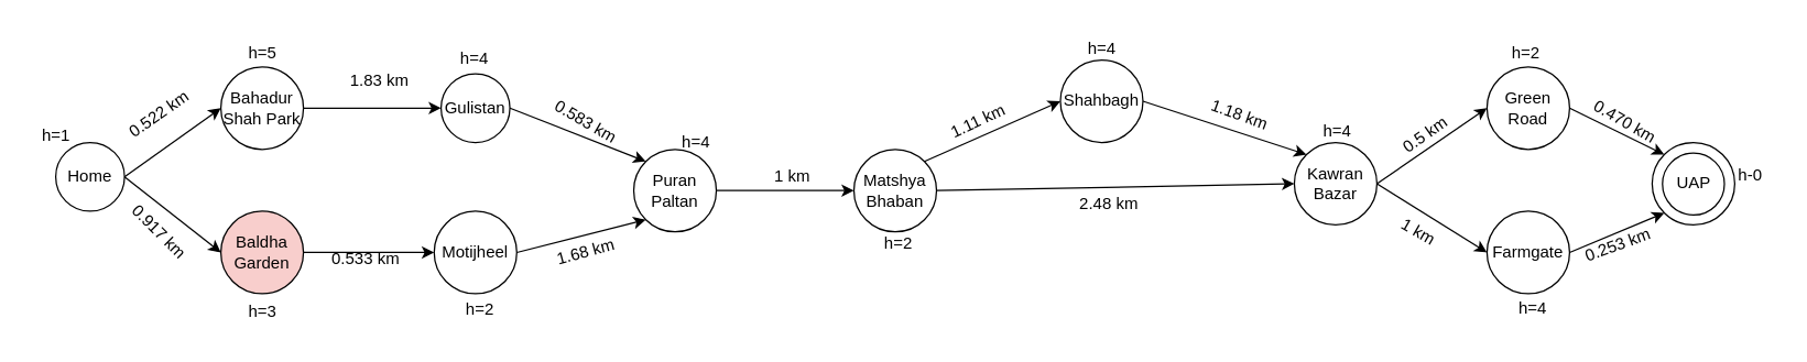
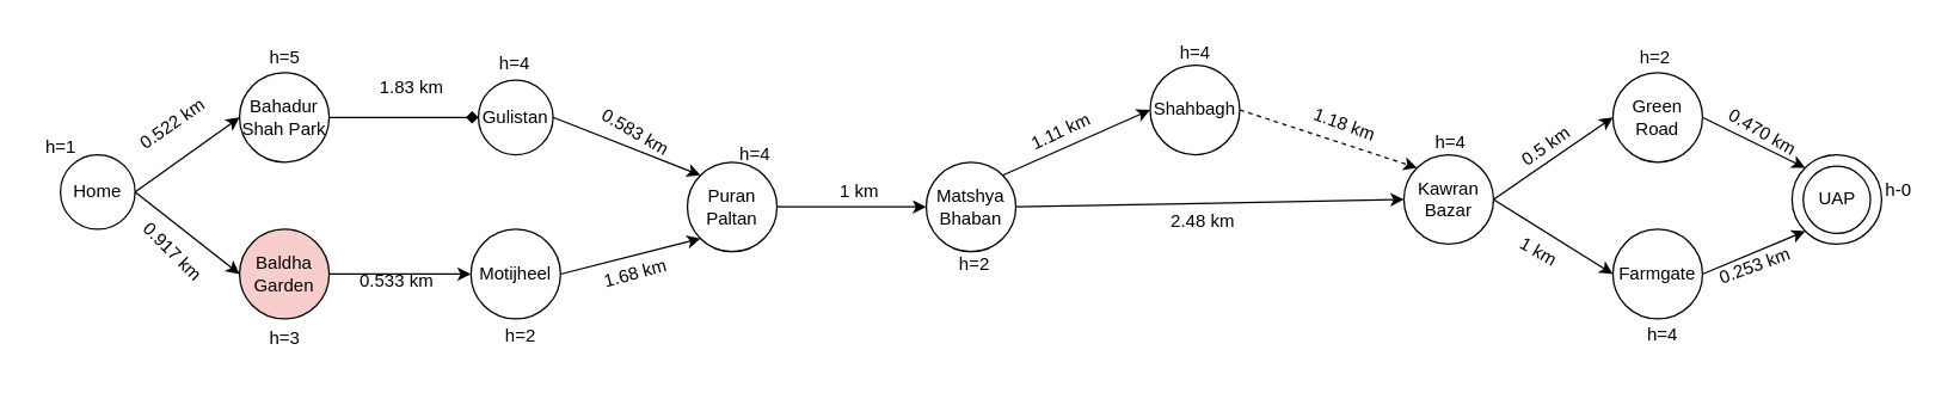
  <mxCell id="0" />
  <mxCell id="1" parent="0" />
  <mxCell id="2" value="Home" style="ellipse;whiteSpace=wrap;html=1;aspect=fixed;" vertex="1" parent="1"><mxGeometry x="40" y="103" width="50" height="50" as="geometry" /></mxCell>
  <mxCell id="3" value="Bahadur Shah Park" style="ellipse;whiteSpace=wrap;html=1;aspect=fixed;" vertex="1" parent="1"><mxGeometry x="160" y="48" width="60" height="60" as="geometry" /></mxCell>
  <mxCell id="4" value="Baldha Garden" style="ellipse;whiteSpace=wrap;html=1;aspect=fixed;fillColor=#f8cecc;" vertex="1" parent="1"><mxGeometry x="160" y="153" width="60" height="60" as="geometry" /></mxCell>
  <mxCell id="5" value="Gulistan" style="ellipse;whiteSpace=wrap;html=1;aspect=fixed;" vertex="1" parent="1"><mxGeometry x="320" y="53" width="50" height="50" as="geometry" /></mxCell>
  <mxCell id="6" value="Motijheel" style="ellipse;whiteSpace=wrap;html=1;aspect=fixed;" vertex="1" parent="1"><mxGeometry x="315" y="153" width="60" height="60" as="geometry" /></mxCell>
  <mxCell id="7" value="Puran Paltan" style="ellipse;whiteSpace=wrap;html=1;aspect=fixed;" vertex="1" parent="1"><mxGeometry x="460" y="108" width="60" height="60" as="geometry" /></mxCell>
  <mxCell id="8" value="Matshya Bhaban" style="ellipse;whiteSpace=wrap;html=1;aspect=fixed;" vertex="1" parent="1"><mxGeometry x="620" y="108" width="60" height="60" as="geometry" /></mxCell>
  <mxCell id="9" value="Shahbagh" style="ellipse;whiteSpace=wrap;html=1;aspect=fixed;" vertex="1" parent="1"><mxGeometry x="770" y="43" width="60" height="60" as="geometry" /></mxCell>
  <mxCell id="10" value="Kawran Bazar" style="ellipse;whiteSpace=wrap;html=1;aspect=fixed;" vertex="1" parent="1"><mxGeometry x="940" y="103" width="60" height="60" as="geometry" /></mxCell>
  <mxCell id="11" value="Green Road" style="ellipse;whiteSpace=wrap;html=1;aspect=fixed;" vertex="1" parent="1"><mxGeometry x="1080" y="48" width="60" height="60" as="geometry" /></mxCell>
  <mxCell id="12" value="Farmgate" style="ellipse;whiteSpace=wrap;html=1;aspect=fixed;" vertex="1" parent="1"><mxGeometry x="1080" y="153" width="60" height="60" as="geometry" /></mxCell>
  <mxCell id="13" value="" style="group" connectable="0" vertex="1" parent="1"><mxGeometry x="1200" y="103" width="60" height="70" as="geometry" /></mxCell>
  <mxCell id="14" value="" style="ellipse;whiteSpace=wrap;html=1;aspect=fixed;" vertex="1" parent="13"><mxGeometry width="60" height="60" as="geometry" /></mxCell>
  <mxCell id="15" value="UAP" style="ellipse;whiteSpace=wrap;html=1;aspect=fixed;fontStyle=0" vertex="1" parent="13"><mxGeometry x="7.5" y="7.75" width="45" height="45" as="geometry" /></mxCell>
  <mxCell id="16" value="" style="endArrow=classic;html=1;rounded=0;exitX=1;exitY=0.5;exitDx=0;exitDy=0;entryX=0;entryY=0.5;entryDx=0;entryDy=0;" edge="1" parent="1" source="2" target="3"><mxGeometry width="50" height="50" relative="1" as="geometry"><mxPoint x="280" y="73" as="sourcePoint" /><mxPoint x="330" y="23" as="targetPoint" /></mxGeometry></mxCell>
  <mxCell id="17" value="" style="endArrow=classic;html=1;rounded=0;exitX=1;exitY=0.5;exitDx=0;exitDy=0;entryX=0;entryY=0.5;entryDx=0;entryDy=0;" edge="1" parent="1" source="2" target="4"><mxGeometry width="50" height="50" relative="1" as="geometry"><mxPoint x="280" y="73" as="sourcePoint" /><mxPoint x="330" y="23" as="targetPoint" /></mxGeometry></mxCell>
- <mxCell id="18" value="" style="endArrow=classic;html=1;rounded=0;exitX=1;exitY=0.5;exitDx=0;exitDy=0;entryX=0;entryY=0.5;entryDx=0;entryDy=0;" edge="1" parent="1" source="3" target="5"><mxGeometry width="50" height="50" relative="1" as="geometry"><mxPoint x="280" y="73" as="sourcePoint" /><mxPoint x="330" y="23" as="targetPoint" /></mxGeometry></mxCell>
+ <mxCell id="18" value="" style="endArrow=diamond;html=1;rounded=0;exitX=1;exitY=0.5;exitDx=0;exitDy=0;entryX=0;entryY=0.5;entryDx=0;entryDy=0;" edge="1" parent="1" source="3" target="5"><mxGeometry width="50" height="50" relative="1" as="geometry"><mxPoint x="280" y="73" as="sourcePoint" /><mxPoint x="330" y="23" as="targetPoint" /></mxGeometry></mxCell>
  <mxCell id="19" value="" style="endArrow=classic;html=1;rounded=0;exitX=1;exitY=0.5;exitDx=0;exitDy=0;entryX=0;entryY=0.5;entryDx=0;entryDy=0;" edge="1" parent="1" source="4" target="6"><mxGeometry width="50" height="50" relative="1" as="geometry"><mxPoint x="280" y="73" as="sourcePoint" /><mxPoint x="330" y="23" as="targetPoint" /></mxGeometry></mxCell>
  <mxCell id="20" value="" style="endArrow=classic;html=1;rounded=0;exitX=1;exitY=0.5;exitDx=0;exitDy=0;entryX=0;entryY=1;entryDx=0;entryDy=0;" edge="1" parent="1" source="6" target="7"><mxGeometry width="50" height="50" relative="1" as="geometry"><mxPoint x="280" y="73" as="sourcePoint" /><mxPoint x="330" y="23" as="targetPoint" /></mxGeometry></mxCell>
  <mxCell id="21" value="" style="endArrow=classic;html=1;rounded=0;exitX=1;exitY=0.5;exitDx=0;exitDy=0;entryX=0;entryY=0;entryDx=0;entryDy=0;" edge="1" parent="1" source="5" target="7"><mxGeometry width="50" height="50" relative="1" as="geometry"><mxPoint x="280" y="73" as="sourcePoint" /><mxPoint x="330" y="23" as="targetPoint" /></mxGeometry></mxCell>
  <mxCell id="22" value="" style="endArrow=classic;html=1;rounded=0;exitX=1;exitY=0.5;exitDx=0;exitDy=0;entryX=0;entryY=0.5;entryDx=0;entryDy=0;" edge="1" parent="1" source="7" target="8"><mxGeometry width="50" height="50" relative="1" as="geometry"><mxPoint x="280" y="73" as="sourcePoint" /><mxPoint x="330" y="23" as="targetPoint" /></mxGeometry></mxCell>
  <mxCell id="23" value="" style="endArrow=classic;html=1;rounded=0;exitX=1;exitY=0.5;exitDx=0;exitDy=0;entryX=0;entryY=0.5;entryDx=0;entryDy=0;" edge="1" parent="1" source="8" target="10"><mxGeometry width="50" height="50" relative="1" as="geometry"><mxPoint x="690" y="73" as="sourcePoint" /><mxPoint x="780" y="173" as="targetPoint" /></mxGeometry></mxCell>
- <mxCell id="24" value="" style="endArrow=classic;html=1;rounded=0;exitX=1;exitY=0.5;exitDx=0;exitDy=0;entryX=0;entryY=0;entryDx=0;entryDy=0;" edge="1" parent="1" source="9" target="10"><mxGeometry width="50" height="50" relative="1" as="geometry"><mxPoint x="690" y="73" as="sourcePoint" /><mxPoint x="740" y="23" as="targetPoint" /></mxGeometry></mxCell>
+ <mxCell id="24" value="" style="endArrow=classic;html=1;rounded=0;exitX=1;exitY=0.5;exitDx=0;exitDy=0;entryX=0;entryY=0;entryDx=0;entryDy=0;dashed=1;" edge="1" parent="1" source="9" target="10"><mxGeometry width="50" height="50" relative="1" as="geometry"><mxPoint x="690" y="73" as="sourcePoint" /><mxPoint x="740" y="23" as="targetPoint" /></mxGeometry></mxCell>
  <mxCell id="25" value="" style="endArrow=classic;html=1;rounded=0;exitX=1;exitY=0.5;exitDx=0;exitDy=0;entryX=0;entryY=0.5;entryDx=0;entryDy=0;" edge="1" parent="1" source="10" target="11"><mxGeometry width="50" height="50" relative="1" as="geometry"><mxPoint x="940" y="73" as="sourcePoint" /><mxPoint x="990" y="23" as="targetPoint" /></mxGeometry></mxCell>
  <mxCell id="26" value="" style="endArrow=classic;html=1;rounded=0;exitX=1;exitY=0.5;exitDx=0;exitDy=0;entryX=0;entryY=0.5;entryDx=0;entryDy=0;" edge="1" parent="1" source="10" target="12"><mxGeometry width="50" height="50" relative="1" as="geometry"><mxPoint x="940" y="73" as="sourcePoint" /><mxPoint x="990" y="23" as="targetPoint" /></mxGeometry></mxCell>
  <mxCell id="27" value="" style="endArrow=classic;html=1;rounded=0;exitX=1;exitY=0.5;exitDx=0;exitDy=0;entryX=0;entryY=0;entryDx=0;entryDy=0;" edge="1" parent="1" source="11" target="14"><mxGeometry width="50" height="50" relative="1" as="geometry"><mxPoint x="940" y="73" as="sourcePoint" /><mxPoint x="990" y="23" as="targetPoint" /></mxGeometry></mxCell>
  <mxCell id="28" value="" style="endArrow=classic;html=1;rounded=0;exitX=1;exitY=0.5;exitDx=0;exitDy=0;entryX=0;entryY=1;entryDx=0;entryDy=0;" edge="1" parent="1" source="12" target="14"><mxGeometry width="50" height="50" relative="1" as="geometry"><mxPoint x="940" y="73" as="sourcePoint" /><mxPoint x="990" y="23" as="targetPoint" /></mxGeometry></mxCell>
  <mxCell id="29" value="" style="endArrow=classic;html=1;rounded=0;exitX=1;exitY=0;exitDx=0;exitDy=0;entryX=0;entryY=0.5;entryDx=0;entryDy=0;" edge="1" parent="1" source="8" target="9"><mxGeometry width="50" height="50" relative="1" as="geometry"><mxPoint x="730" y="73" as="sourcePoint" /><mxPoint x="780" y="23" as="targetPoint" /></mxGeometry></mxCell>
  <mxCell id="30" value="0.522 km" style="text;html=1;align=center;verticalAlign=middle;resizable=0;points=[];autosize=1;strokeColor=none;fillColor=none;rotation=-35;" vertex="1" parent="1"><mxGeometry x="80" y="68" width="70" height="30" as="geometry" /></mxCell>
  <mxCell id="31" value="0.917 km" style="text;html=1;align=center;verticalAlign=middle;resizable=0;points=[];autosize=1;strokeColor=none;fillColor=none;rotation=45;" vertex="1" parent="1"><mxGeometry x="80" y="153" width="70" height="30" as="geometry" /></mxCell>
  <mxCell id="32" value="1.83 km" style="text;html=1;align=center;verticalAlign=middle;resizable=0;points=[];autosize=1;strokeColor=none;fillColor=none;" vertex="1" parent="1"><mxGeometry x="240" y="43" width="70" height="30" as="geometry" /></mxCell>
  <mxCell id="33" value="0.533 km" style="text;html=1;align=center;verticalAlign=middle;resizable=0;points=[];autosize=1;strokeColor=none;fillColor=none;" vertex="1" parent="1"><mxGeometry x="230" y="173" width="70" height="30" as="geometry" /></mxCell>
  <mxCell id="34" value="0.583 km" style="text;html=1;align=center;verticalAlign=middle;resizable=0;points=[];autosize=1;strokeColor=none;fillColor=none;rotation=30;" vertex="1" parent="1"><mxGeometry x="390" y="73" width="70" height="30" as="geometry" /></mxCell>
  <mxCell id="35" value="1.68 km" style="text;html=1;align=center;verticalAlign=middle;resizable=0;points=[];autosize=1;strokeColor=none;fillColor=none;rotation=-15;" vertex="1" parent="1"><mxGeometry x="390" y="168" width="70" height="30" as="geometry" /></mxCell>
  <mxCell id="36" value="1 km" style="text;html=1;align=center;verticalAlign=middle;resizable=0;points=[];autosize=1;strokeColor=none;fillColor=none;" vertex="1" parent="1"><mxGeometry x="550" y="113" width="50" height="30" as="geometry" /></mxCell>
  <mxCell id="37" value="1.11 km" style="text;html=1;align=center;verticalAlign=middle;resizable=0;points=[];autosize=1;strokeColor=none;fillColor=none;rotation=-25;" vertex="1" parent="1"><mxGeometry x="675" y="73" width="70" height="30" as="geometry" /></mxCell>
  <mxCell id="38" value="1.18 km" style="text;html=1;align=center;verticalAlign=middle;resizable=0;points=[];autosize=1;strokeColor=none;fillColor=none;rotation=20;" vertex="1" parent="1"><mxGeometry x="865" y="68" width="70" height="30" as="geometry" /></mxCell>
  <mxCell id="39" value="2.48 km" style="text;html=1;align=center;verticalAlign=middle;resizable=0;points=[];autosize=1;strokeColor=none;fillColor=none;" vertex="1" parent="1"><mxGeometry x="770" y="133" width="70" height="30" as="geometry" /></mxCell>
  <mxCell id="40" value="1 km" style="text;html=1;align=center;verticalAlign=middle;resizable=0;points=[];autosize=1;strokeColor=none;fillColor=none;rotation=30;" vertex="1" parent="1"><mxGeometry x="1005" y="153" width="50" height="30" as="geometry" /></mxCell>
  <mxCell id="41" value="0.5 km" style="text;html=1;align=center;verticalAlign=middle;resizable=0;points=[];autosize=1;strokeColor=none;fillColor=none;rotation=-35;" vertex="1" parent="1"><mxGeometry x="1005" y="83" width="60" height="30" as="geometry" /></mxCell>
  <mxCell id="42" value="0.253 km" style="text;html=1;align=center;verticalAlign=middle;resizable=0;points=[];autosize=1;strokeColor=none;fillColor=none;rotation=-20;" vertex="1" parent="1"><mxGeometry x="1140" y="163" width="70" height="30" as="geometry" /></mxCell>
  <mxCell id="43" value="0.470 km" style="text;html=1;align=center;verticalAlign=middle;resizable=0;points=[];autosize=1;strokeColor=none;fillColor=none;rotation=30;" vertex="1" parent="1"><mxGeometry x="1145" y="73" width="70" height="30" as="geometry" /></mxCell>
  <mxCell id="44" value="h=1" style="text;html=1;align=center;verticalAlign=middle;resizable=0;points=[];autosize=1;strokeColor=none;fillColor=none;" vertex="1" parent="1"><mxGeometry x="20" y="83" width="40" height="30" as="geometry" /></mxCell>
  <mxCell id="45" value="h=5" style="text;html=1;align=center;verticalAlign=middle;resizable=0;points=[];autosize=1;strokeColor=none;fillColor=none;" vertex="1" parent="1"><mxGeometry x="170" y="23" width="40" height="30" as="geometry" /></mxCell>
  <mxCell id="46" value="h=3" style="text;html=1;align=center;verticalAlign=middle;resizable=0;points=[];autosize=1;strokeColor=none;fillColor=none;" vertex="1" parent="1"><mxGeometry x="170" y="211" width="40" height="30" as="geometry" /></mxCell>
  <mxCell id="47" value="h=4" style="text;html=1;align=center;verticalAlign=middle;resizable=0;points=[];autosize=1;strokeColor=none;fillColor=none;" vertex="1" parent="1"><mxGeometry x="324" y="27" width="40" height="30" as="geometry" /></mxCell>
  <mxCell id="48" value="h=2" style="text;html=1;align=center;verticalAlign=middle;resizable=0;points=[];autosize=1;strokeColor=none;fillColor=none;" vertex="1" parent="1"><mxGeometry x="328" y="210" width="40" height="30" as="geometry" /></mxCell>
  <mxCell id="49" value="h=4" style="text;html=1;align=center;verticalAlign=middle;resizable=0;points=[];autosize=1;strokeColor=none;fillColor=none;" vertex="1" parent="1"><mxGeometry x="485" y="88" width="40" height="30" as="geometry" /></mxCell>
  <mxCell id="50" value="h=2" style="text;html=1;align=center;verticalAlign=middle;resizable=0;points=[];autosize=1;strokeColor=none;fillColor=none;" vertex="1" parent="1"><mxGeometry x="632" y="162" width="40" height="30" as="geometry" /></mxCell>
  <mxCell id="51" value="h=4" style="text;html=1;align=center;verticalAlign=middle;resizable=0;points=[];autosize=1;strokeColor=none;fillColor=none;" vertex="1" parent="1"><mxGeometry x="780" y="20" width="40" height="30" as="geometry" /></mxCell>
  <mxCell id="52" value="h=4" style="text;html=1;align=center;verticalAlign=middle;resizable=0;points=[];autosize=1;strokeColor=none;fillColor=none;" vertex="1" parent="1"><mxGeometry x="951" y="80" width="40" height="30" as="geometry" /></mxCell>
  <mxCell id="53" value="h=2" style="text;html=1;align=center;verticalAlign=middle;resizable=0;points=[];autosize=1;strokeColor=none;fillColor=none;" vertex="1" parent="1"><mxGeometry x="1088" y="23" width="40" height="30" as="geometry" /></mxCell>
  <mxCell id="54" value="h=4" style="text;html=1;align=center;verticalAlign=middle;resizable=0;points=[];autosize=1;strokeColor=none;fillColor=none;" vertex="1" parent="1"><mxGeometry x="1093" y="209" width="40" height="30" as="geometry" /></mxCell>
  <mxCell id="55" value="h-0" style="text;html=1;align=center;verticalAlign=middle;resizable=0;points=[];autosize=1;strokeColor=none;fillColor=none;" vertex="1" parent="1"><mxGeometry x="1251" y="112" width="40" height="30" as="geometry" /></mxCell>
